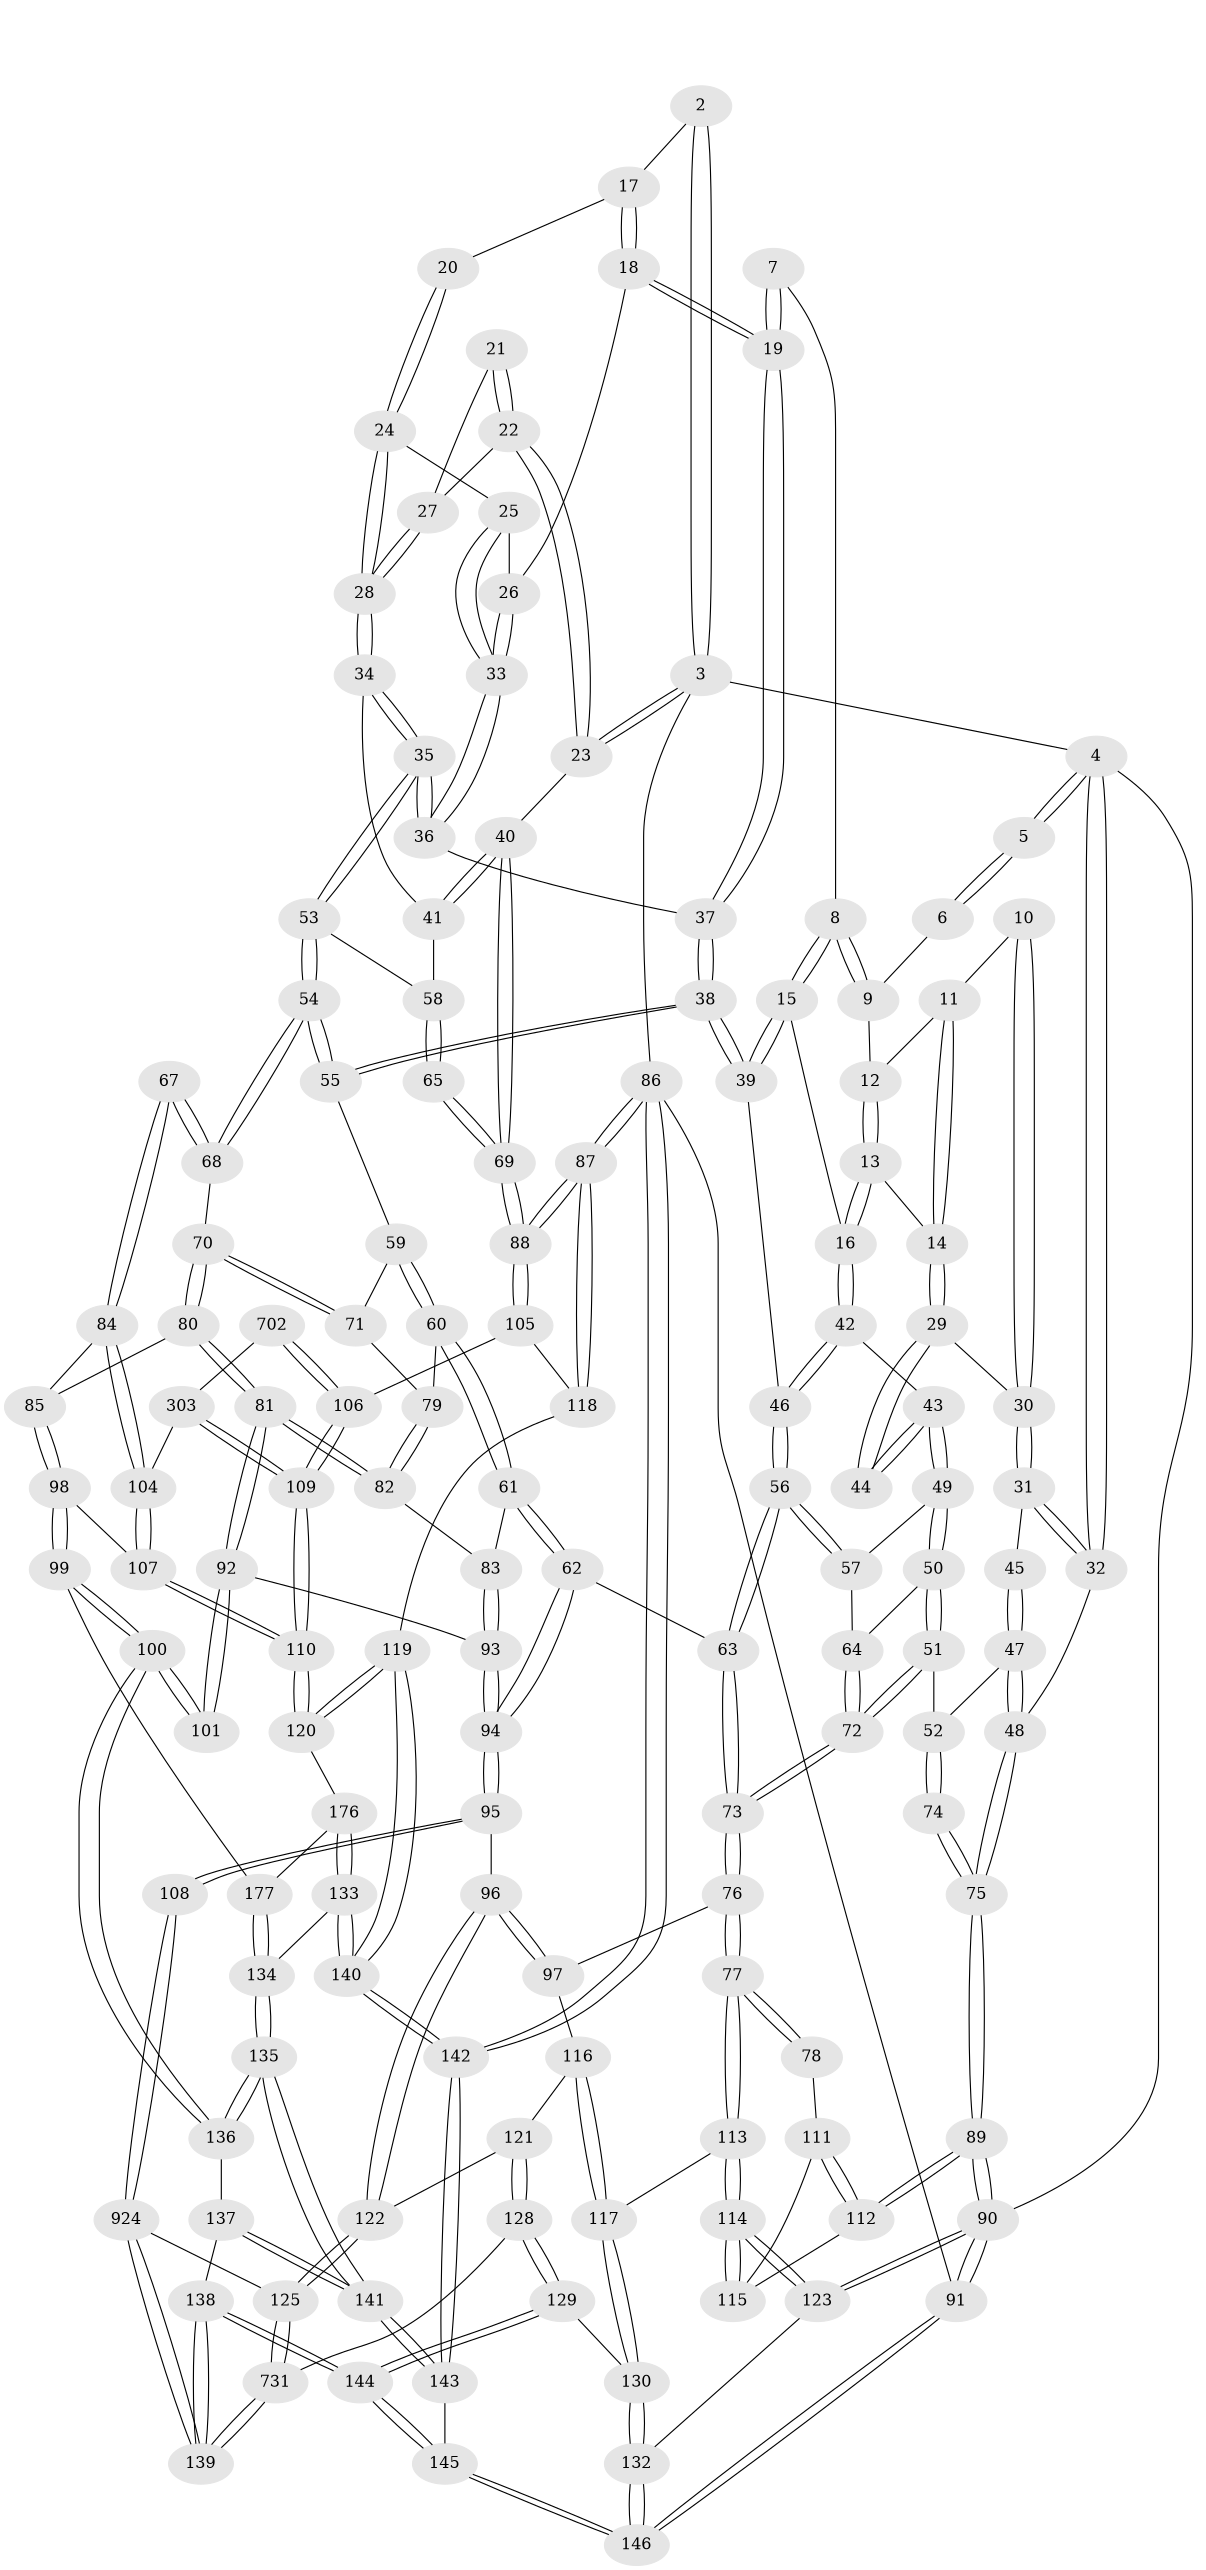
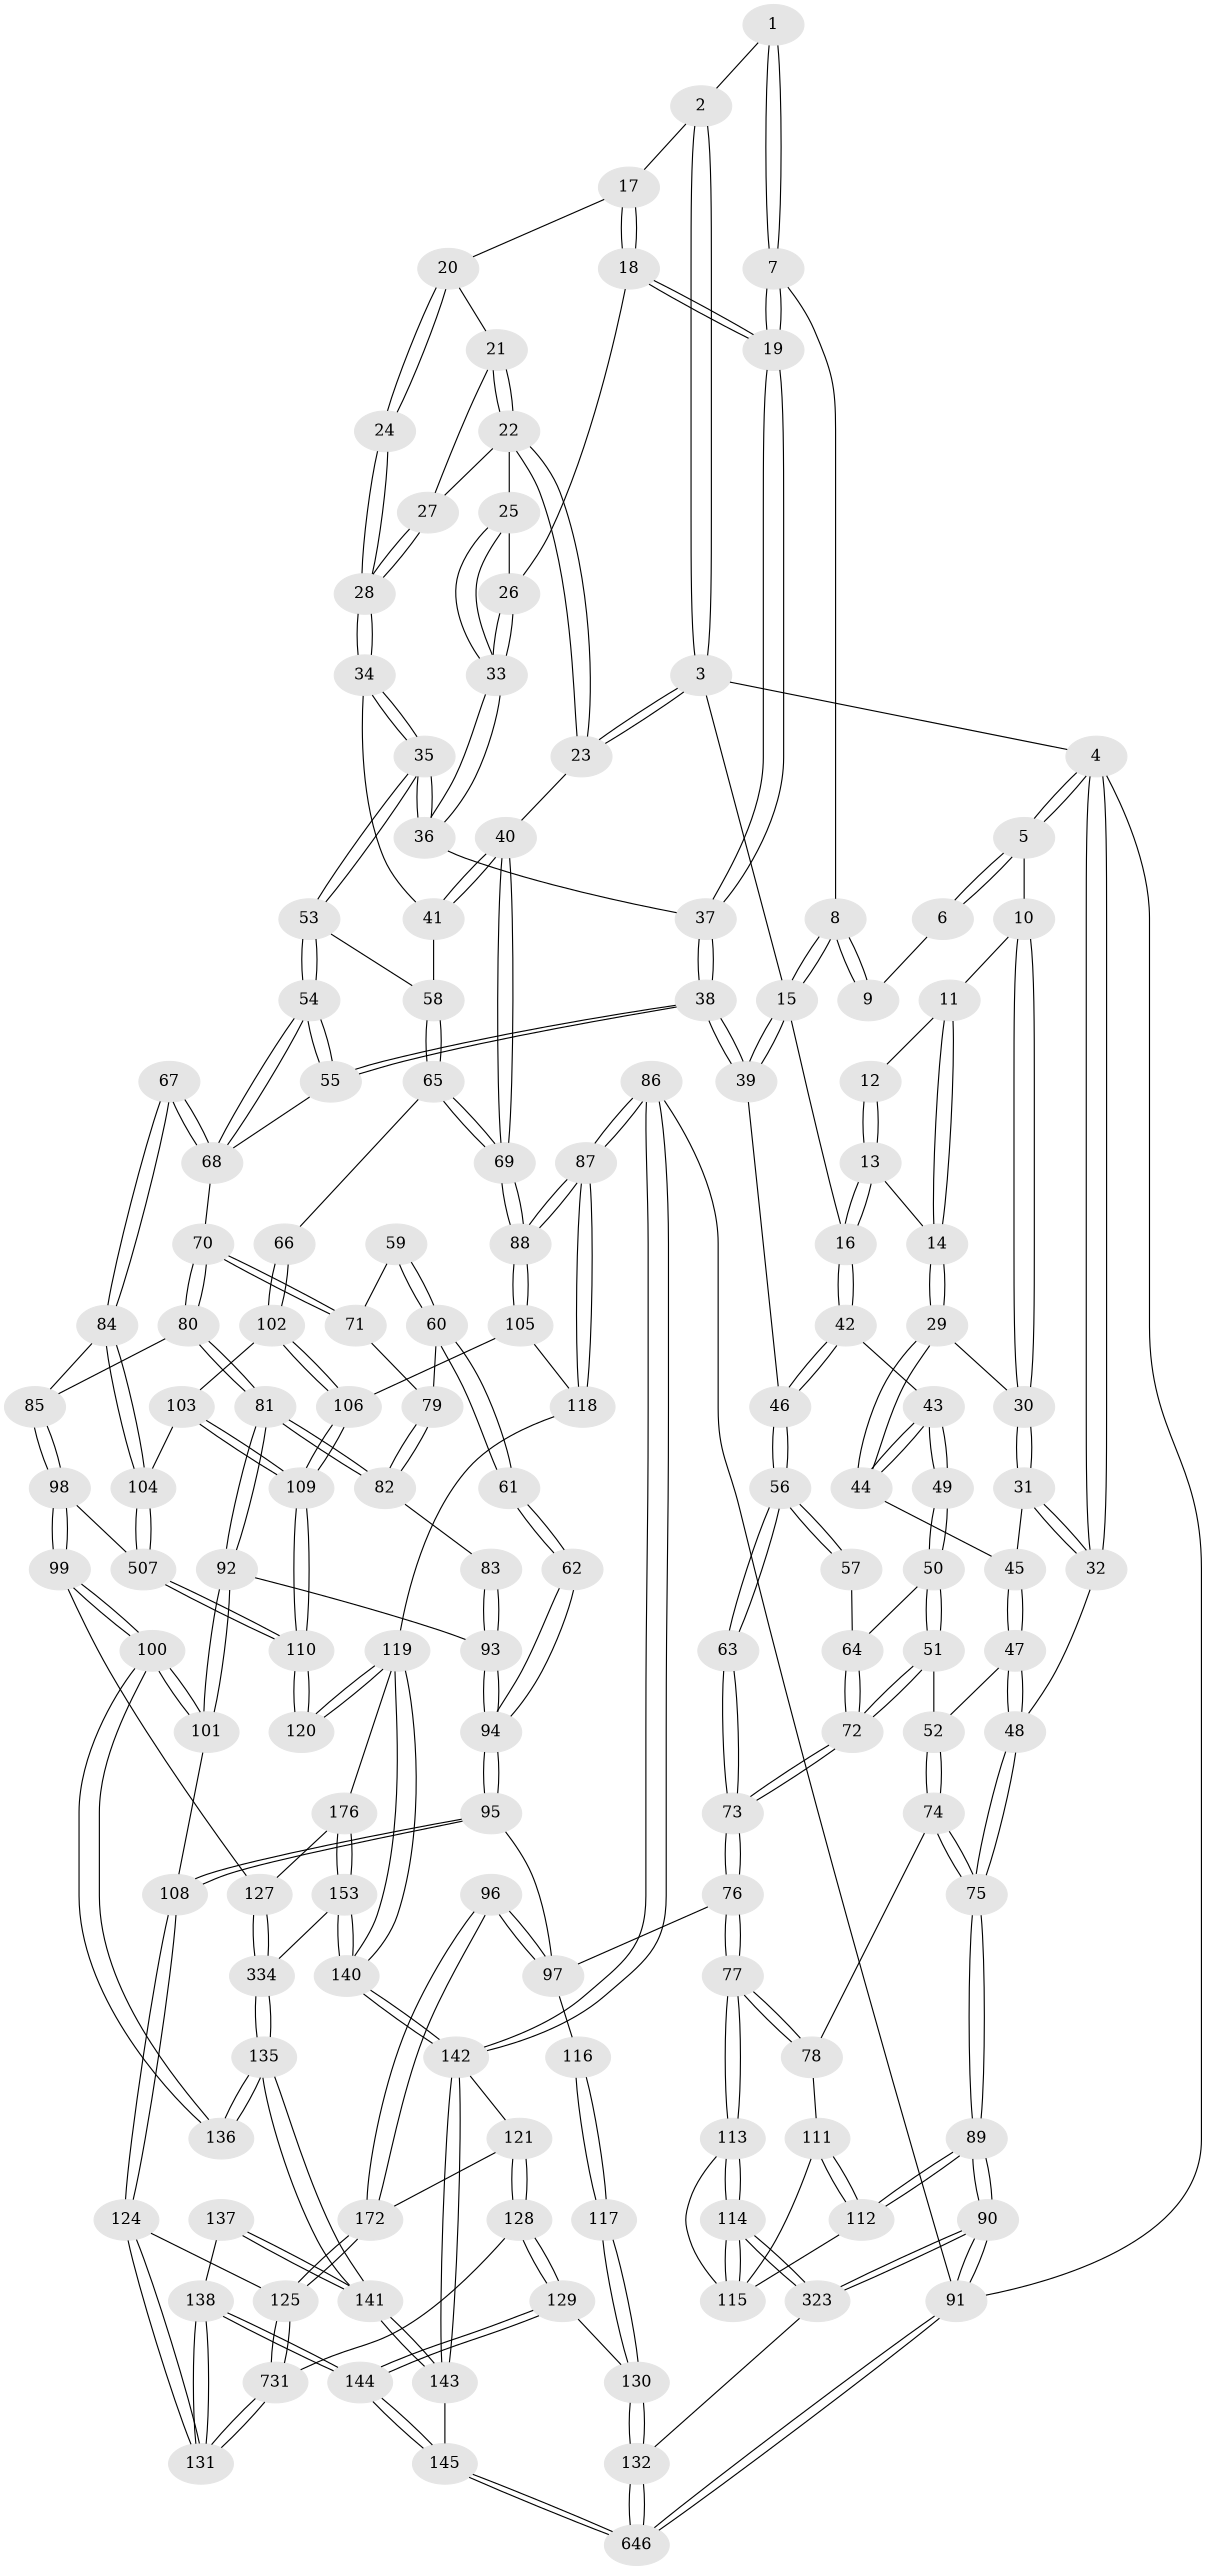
  graph {
    node [color=gray90 style=filled]
+   1
    2
    7
    3
    17
    8
    19
    4
    23
    86
    18
    20
    5
    32
    91
    40
    87
    142
    6
    10
    48
-   146
+   146 [label=646]
    9
    11
    30
    12
    15
    37
    16
    39
    13
    14
    31
    29
    42
    44
    46
    43
    26
    21
    24
    33
    38
    22
    27
    25
    28
    41
    69
    34
    36
    35
    45
    47
    75
    53
    58
    54
    55
    59
    56
    88
    65
    49
    50
    57
    52
    63
    74
    89
    51
    64
    72
    73
    78
    68
    70
    60
    71
+   66
    61
    79
    62
    83
    82
    94
    93
    95
    76
-   102 [label=702]
+   102
    67
    84
-   103 [label=303]
+   103
    106
    85
    104
    80
    105
    81
    77
    97
    111
    90
    112
    113
    116
    114
    117
    115
    92
    98
    101
-   107
+   107 [label=507]
    99
    118
    143
    119
-   123
+   123 [label=323]
    132
    108
    96
-   122
-   124 [label=924]
+   122 [label=172]
+   124
    125
    121
    100
-   127 [label=177]
+   127
    110
    136
-   134
+   134 [label=334]
    137
    109
    120
-   139
+   139 [label=131]
    n135 [label=176]
    130
    128
    140
-   133
+   133 [label=153]
    n140 [label=731]
    129
    135
    144
    145
    141
    138
+   1 -- 2
+   1 -- 7
+   1 -- 7
    2 -- 3
    2 -- 3
    2 -- 17
    7 -- 8
    7 -- 19
    7 -- 19
    3 -- 4
    3 -- 23
    3 -- 23
-   3 -- 86
+   3 -- 15
    17 -- 18
    17 -- 18
    17 -- 20
    8 -- 9
    8 -- 9
    8 -- 15
    8 -- 15
    19 -- 37
    19 -- 37
    4 -- 5
    4 -- 5
    4 -- 32
    4 -- 32
-   4 -- 90
+   4 -- 91
    23 -- 40
    86 -- 91
    86 -- 87
    86 -- 87
    86 -- 142
    86 -- 142
    18 -- 19
    18 -- 19
    18 -- 26
+   20 -- 21
    20 -- 24
    20 -- 24
    5 -- 6
    5 -- 6
+   5 -- 10
    32 -- 48
    91 -- 146
    91 -- 146
    40 -- 41
    40 -- 41
    40 -- 69
    40 -- 69
    87 -- 88
    87 -- 88
    87 -- 118
    87 -- 118
    142 -- 143
    142 -- 143
    6 -- 9
    10 -- 11
    10 -- 30
    10 -- 30
    48 -- 75
    48 -- 75
-   9 -- 12
    11 -- 12
    11 -- 14
    11 -- 14
    30 -- 31
    30 -- 31
    12 -- 13
    12 -- 13
    15 -- 16
    15 -- 39
    15 -- 39
    37 -- 38
    37 -- 38
    16 -- 42
    16 -- 42
    39 -- 46
    13 -- 16
    13 -- 16
    13 -- 14
    14 -- 29
    14 -- 29
    31 -- 32
    31 -- 32
    31 -- 45
    29 -- 30
    29 -- 44
    29 -- 44
    42 -- 46
    42 -- 46
    42 -- 43
+   44 -- 45
    46 -- 56
    46 -- 56
    43 -- 44
    43 -- 44
    43 -- 49
    43 -- 49
    26 -- 33
    26 -- 33
    21 -- 22
    21 -- 22
    21 -- 27
-   24 -- 25
+   22 -- 25
    24 -- 28
    24 -- 28
    33 -- 36
    33 -- 36
    38 -- 39
    38 -- 39
    38 -- 55
    38 -- 55
    22 -- 23
    22 -- 23
    22 -- 27
    27 -- 28
    27 -- 28
    25 -- 26
    25 -- 33
    25 -- 33
    28 -- 34
    28 -- 34
    41 -- 58
    69 -- 88
    69 -- 88
    34 -- 41
    34 -- 35
    34 -- 35
    36 -- 37
    35 -- 36
    35 -- 36
    35 -- 53
    35 -- 53
    45 -- 47
    45 -- 47
    47 -- 48
    47 -- 48
    47 -- 52
    75 -- 89
    75 -- 89
    53 -- 58
    53 -- 54
    53 -- 54
    58 -- 65
    58 -- 65
    54 -- 55
    54 -- 55
    54 -- 68
    54 -- 68
-   55 -- 59
+   55 -- 68
    59 -- 60
    59 -- 60
    59 -- 71
    56 -- 57
    56 -- 57
    56 -- 63
    56 -- 63
    88 -- 105
    88 -- 105
    65 -- 69
    65 -- 69
+   65 -- 66
    49 -- 50
    49 -- 50
-   49 -- 57
    50 -- 51
    50 -- 51
    50 -- 64
    57 -- 64
    52 -- 74
    52 -- 74
    63 -- 73
    63 -- 73
    74 -- 75
    74 -- 75
+   74 -- 78
    89 -- 90
    89 -- 90
    89 -- 112
    89 -- 112
    51 -- 52
    51 -- 72
    51 -- 72
    64 -- 72
    64 -- 72
    72 -- 73
    72 -- 73
    73 -- 76
    73 -- 76
    78 -- 111
    68 -- 70
    70 -- 71
    70 -- 71
    70 -- 80
    70 -- 80
    60 -- 61
    60 -- 61
    60 -- 79
    71 -- 79
+   66 -- 102
+   66 -- 102
    61 -- 62
    61 -- 62
-   61 -- 83
    79 -- 82
    79 -- 82
-   62 -- 63
    62 -- 94
    62 -- 94
    83 -- 93
    83 -- 93
    82 -- 83
    94 -- 95
    94 -- 95
    93 -- 94
    93 -- 94
    95 -- 108
    95 -- 108
-   95 -- 96
+   95 -- 97
    76 -- 77
    76 -- 77
    76 -- 97
    102 -- 103
    102 -- 106
    102 -- 106
    67 -- 68
    67 -- 68
    67 -- 84
    67 -- 84
    84 -- 85
    84 -- 104
    84 -- 104
    103 -- 104
    103 -- 109
    103 -- 109
    106 -- 109
    106 -- 109
    85 -- 98
    85 -- 98
    104 -- 107
    104 -- 107
    80 -- 85
    80 -- 81
    80 -- 81
    105 -- 106
    105 -- 118
    81 -- 82
    81 -- 82
    81 -- 92
    81 -- 92
    77 -- 78
    77 -- 78
    77 -- 113
    77 -- 113
    97 -- 116
    111 -- 112
    111 -- 112
    111 -- 115
    90 -- 91
    90 -- 91
    90 -- 123
    90 -- 123
    112 -- 115
    113 -- 114
    113 -- 114
-   113 -- 117
+   113 -- 115
    116 -- 117
    116 -- 117
-   116 -- 121
+   142 -- 121
    114 -- 115
    114 -- 115
    114 -- 123
    114 -- 123
    117 -- 130
    117 -- 130
    92 -- 93
    92 -- 101
    92 -- 101
    98 -- 107
    98 -- 99
    98 -- 99
+   101 -- 108
    107 -- 110
    107 -- 110
    99 -- 100
    99 -- 100
    99 -- 127
    118 -- 119
    143 -- 145
    119 -- 120
    119 -- 120
    119 -- 140
    119 -- 140
    123 -- 132
    132 -- 146
    132 -- 146
    108 -- 124
    108 -- 124
    96 -- 97
    96 -- 97
    96 -- 122
    96 -- 122
    122 -- 125
    122 -- 125
    124 -- 125
    124 -- 139
    124 -- 139
    125 -- n140
    125 -- n140
    121 -- 122
    121 -- 128
    121 -- 128
    100 -- 101
    100 -- 101
    100 -- 136
    100 -- 136
    127 -- 134
    127 -- 134
    110 -- 120
    110 -- 120
-   136 -- 137
    134 -- 135
    134 -- 135
    137 -- 141
    137 -- 141
    137 -- 138
    109 -- 110
    109 -- 110
-   120 -- n135
+   119 -- n135
    n135 -- 127
    n135 -- 133
    n135 -- 133
    130 -- 132
    130 -- 132
    128 -- n140
    128 -- 129
    128 -- 129
    140 -- 142
    140 -- 142
    133 -- 134
    133 -- 140
    133 -- 140
    n140 -- 139
    n140 -- 139
    129 -- 130
    129 -- 144
    129 -- 144
    135 -- 136
    135 -- 136
    135 -- 141
    135 -- 141
    144 -- 145
    144 -- 145
    145 -- 146
    145 -- 146
    141 -- 143
    141 -- 143
    138 -- 139
    138 -- 139
    138 -- 144
    138 -- 144
  }
